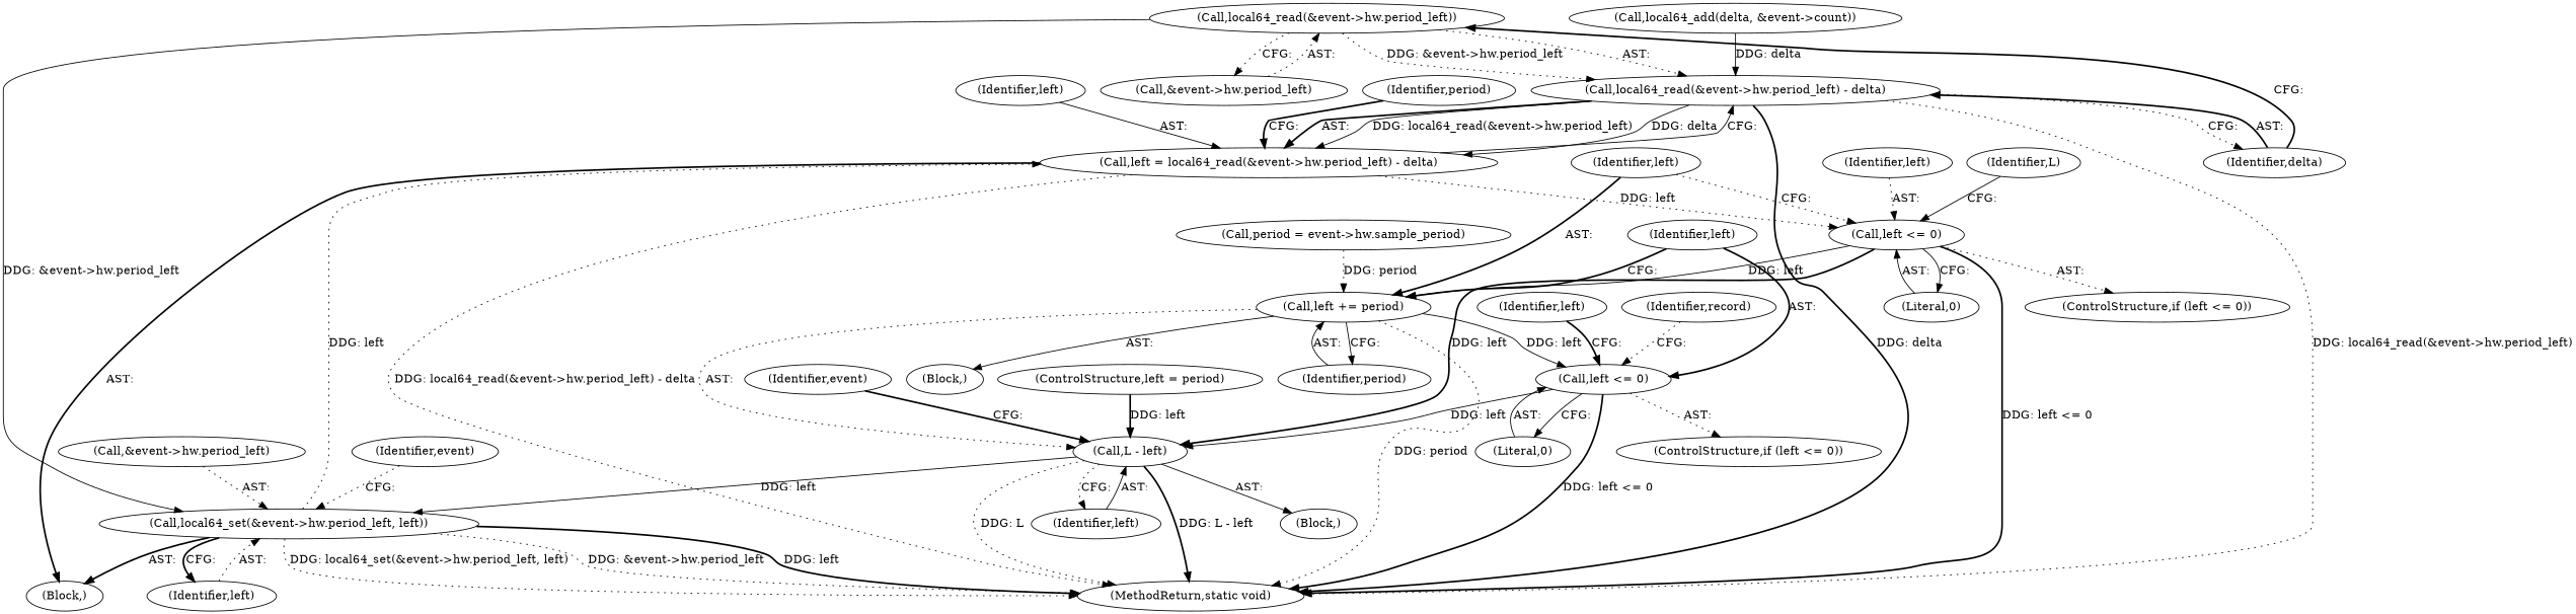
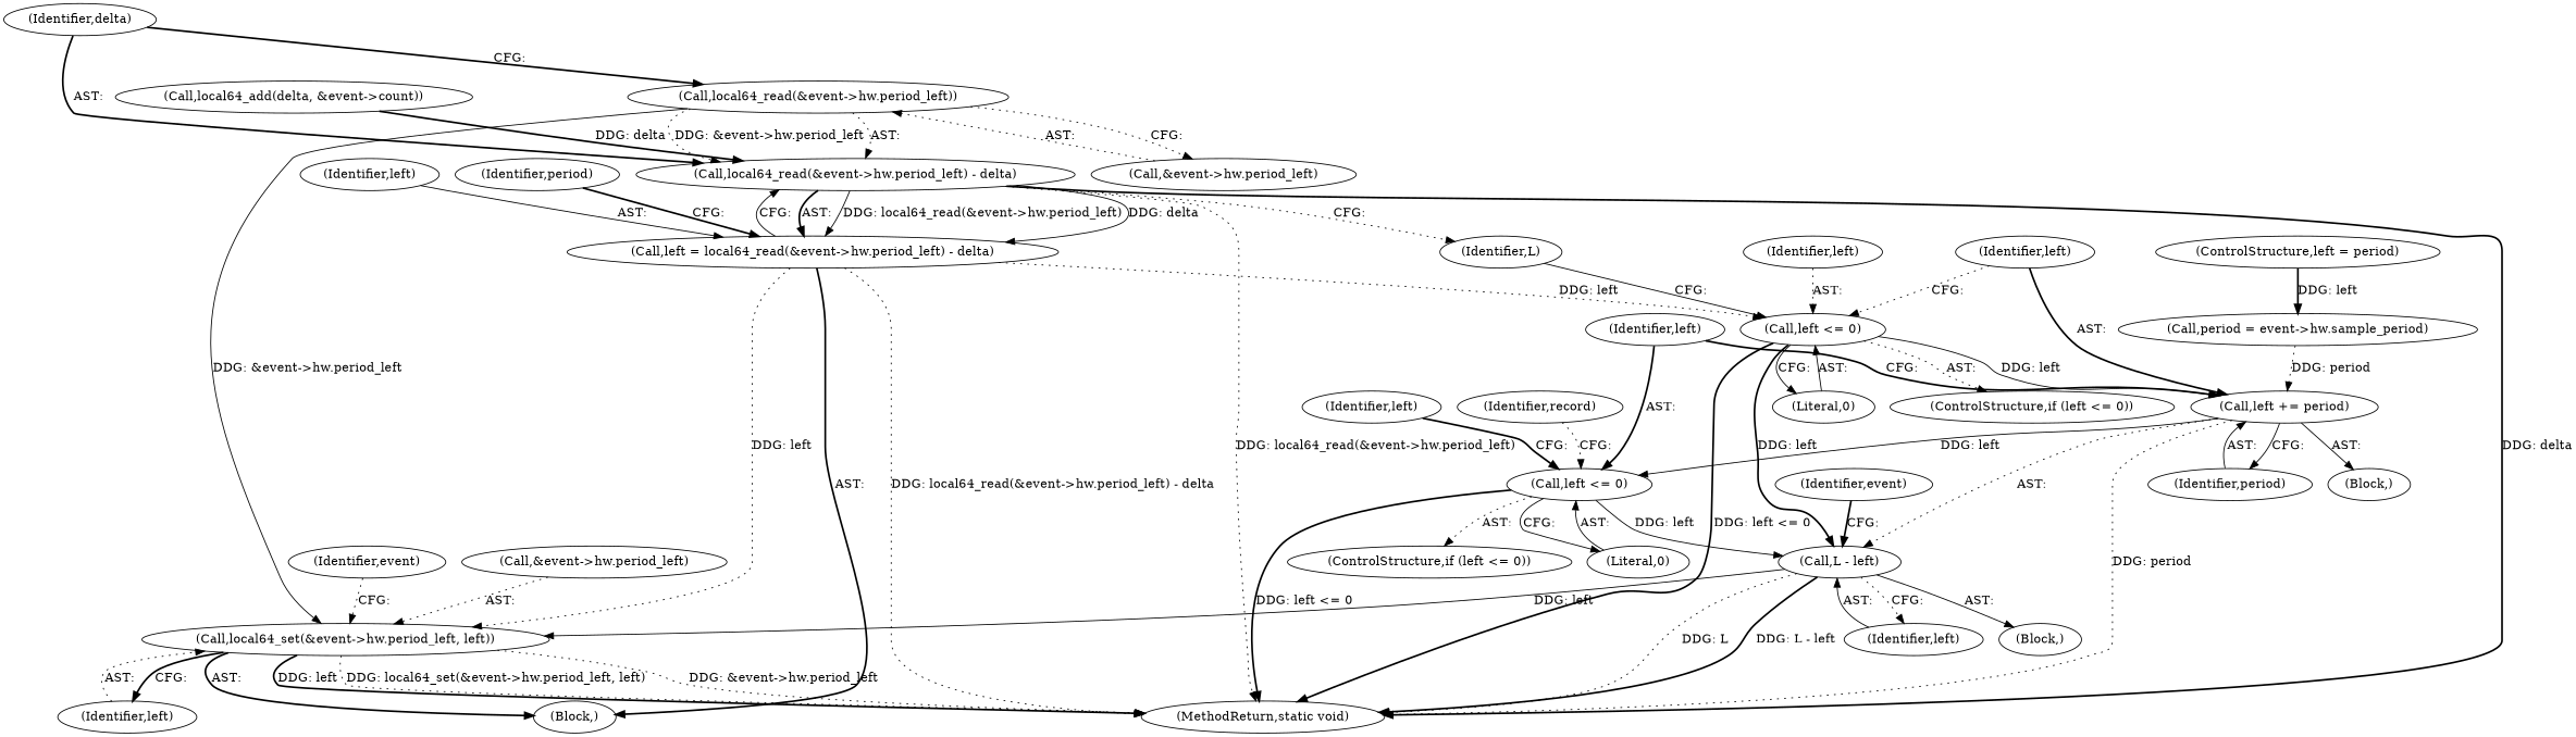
  digraph {
    edge [style=dotted]
    n1 [label="(Call,local64_read(&event->hw.period_left))"]
    n2 [label="(Call,local64_read(&event->hw.period_left) - delta)"]
    n3 [label="(Call,local64_set(&event->hw.period_left, left))"]
    n4 [label="(Call,&event->hw.period_left)"]
    n5 [label="(Call,left = local64_read(&event->hw.period_left) - delta)"]
    n6 [label="(MethodReturn,static void)"]
    n7 [label="(Identifier,delta)"]
    n8 [label="(Block,)"]
    n9 [label="(Identifier,left)"]
    n10 [label="(Call,left <= 0)"]
    n11 [label="(Call,left += period)"]
    n12 [label="(Call,L - left)"]
    n13 [label="(Literal,0)"]
    n14 [label="(ControlStructure,if (left <= 0))"]
    n15 [label="(Call,left <= 0)"]
    n16 [label="(Block,)"]
    n17 [label="(Identifier,period)"]
    n18 [label="(Block,)"]
    n19 [label="(Identifier,left)"]
    n20 [label="(Literal,0)"]
    n21 [label="(ControlStructure,if (left <= 0))"]
    n22 [label="(Identifier,left)"]
    n23 [label="(Identifier,left)"]
    n24 [label="(Call,local64_add(delta, &event->count))"]
    n25 [label="(Identifier,left)"]
    n26 [label="(Identifier,event)"]
    n27 [label="(Identifier,event)"]
    n28 [label="(Identifier,record)"]
    n29 [label="(Identifier,period)"]
    n30 [label="(ControlStructure,left = period)"]
    n31 [label="(Identifier,left)"]
    n32 [label="(Call,period = event->hw.sample_period)"]
    n33 [label="(Identifier,left)"]
    n34 [label="(Call,&event->hw.period_left)"]
    n35 [label="(Identifier,L)"]
    n1 -> n2 [label="AST: "]
    n1 -> n2 [label="DDG: &event->hw.period_left"]
    n1 -> n3 [label="DDG: &event->hw.period_left" style=solid]
    n1 -> n4 [label="CFG: "]
    n2 -> n5 [label="AST: " style=bold]
    n2 -> n5 [label="DDG: local64_read(&event->hw.period_left)" style=solid]
    n2 -> n5 [label="DDG: delta" style=solid]
    n2 -> n6 [label="DDG: local64_read(&event->hw.period_left)"]
    n2 -> n6 [label="DDG: delta" style=bold]
-   n2 -> n7 [label="CFG: "]
+   n2 -> n35 [label="CFG: "]
    n3 -> n6 [label="DDG: local64_set(&event->hw.period_left, left)"]
    n3 -> n6 [label="DDG: &event->hw.period_left"]
    n3 -> n6 [label="DDG: left" style=bold]
    n3 -> n8 [label="AST: " style=bold]
    n3 -> n9 [label="CFG: " style=bold]
    n4 -> n1 [label="AST: "]
    n5 -> n2 [label="CFG: " style=solid]
-   n3 -> n5 [label="DDG: left"]
+   n5 -> n3 [label="DDG: left"]
    n5 -> n6 [label="DDG: local64_read(&event->hw.period_left) - delta"]
    n5 -> n8 [label="AST: " style=bold]
    n5 -> n10 [label="DDG: left"]
    n7 -> n1 [label="CFG: " style=bold]
    n7 -> n2 [label="AST: " style=bold]
    n9 -> n3 [label="AST: "]
    n10 -> n6 [label="DDG: left <= 0" style=bold]
    n10 -> n11 [label="DDG: left" style=solid]
    n10 -> n12 [label="DDG: left" style=bold]
    n10 -> n13 [label="CFG: " style=solid]
    n10 -> n14 [label="AST: "]
    n11 -> n6 [label="DDG: period"]
    n11 -> n12 [label="AST: "]
    n11 -> n15 [label="DDG: left" style=solid]
    n11 -> n16 [label="AST: " style=solid]
    n11 -> n17 [label="CFG: " style=solid]
    n12 -> n3 [label="DDG: left" style=solid]
    n12 -> n6 [label="DDG: L"]
    n12 -> n6 [label="DDG: L - left" style=bold]
    n12 -> n18 [label="AST: " style=solid]
    n12 -> n19 [label="CFG: "]
    n13 -> n10 [label="AST: " style=solid]
    n15 -> n6 [label="DDG: left <= 0" style=bold]
    n15 -> n12 [label="DDG: left" style=solid]
    n15 -> n20 [label="CFG: " style=solid]
    n15 -> n21 [label="AST: "]
    n17 -> n11 [label="AST: " style=solid]
    n19 -> n12 [label="AST: " style=solid]
    n20 -> n15 [label="AST: " style=solid]
    n22 -> n5 [label="AST: " style=solid]
    n23 -> n15 [label="CFG: " style=bold]
-   n24 -> n2 [label="DDG: delta" style=solid]
+   n24 -> n2 [label="DDG: delta" style=bold]
    n25 -> n10 [label="AST: "]
    n26 -> n3 [label="CFG: "]
    n27 -> n12 [label="CFG: " style=bold]
    n28 -> n15 [label="CFG: "]
    n29 -> n5 [label="CFG: " style=bold]
-   n30 -> n12 [label="DDG: left" style=bold]
+   n30 -> n32 [label="DDG: left" style=bold]
    n31 -> n11 [label="CFG: " style=bold]
    n31 -> n15 [label="AST: " style=bold]
    n32 -> n11 [label="DDG: period"]
    n33 -> n10 [label="CFG: "]
    n33 -> n11 [label="AST: " style=bold]
    n34 -> n3 [label="AST: "]
    n35 -> n10 [label="CFG: " style=solid]
  }
